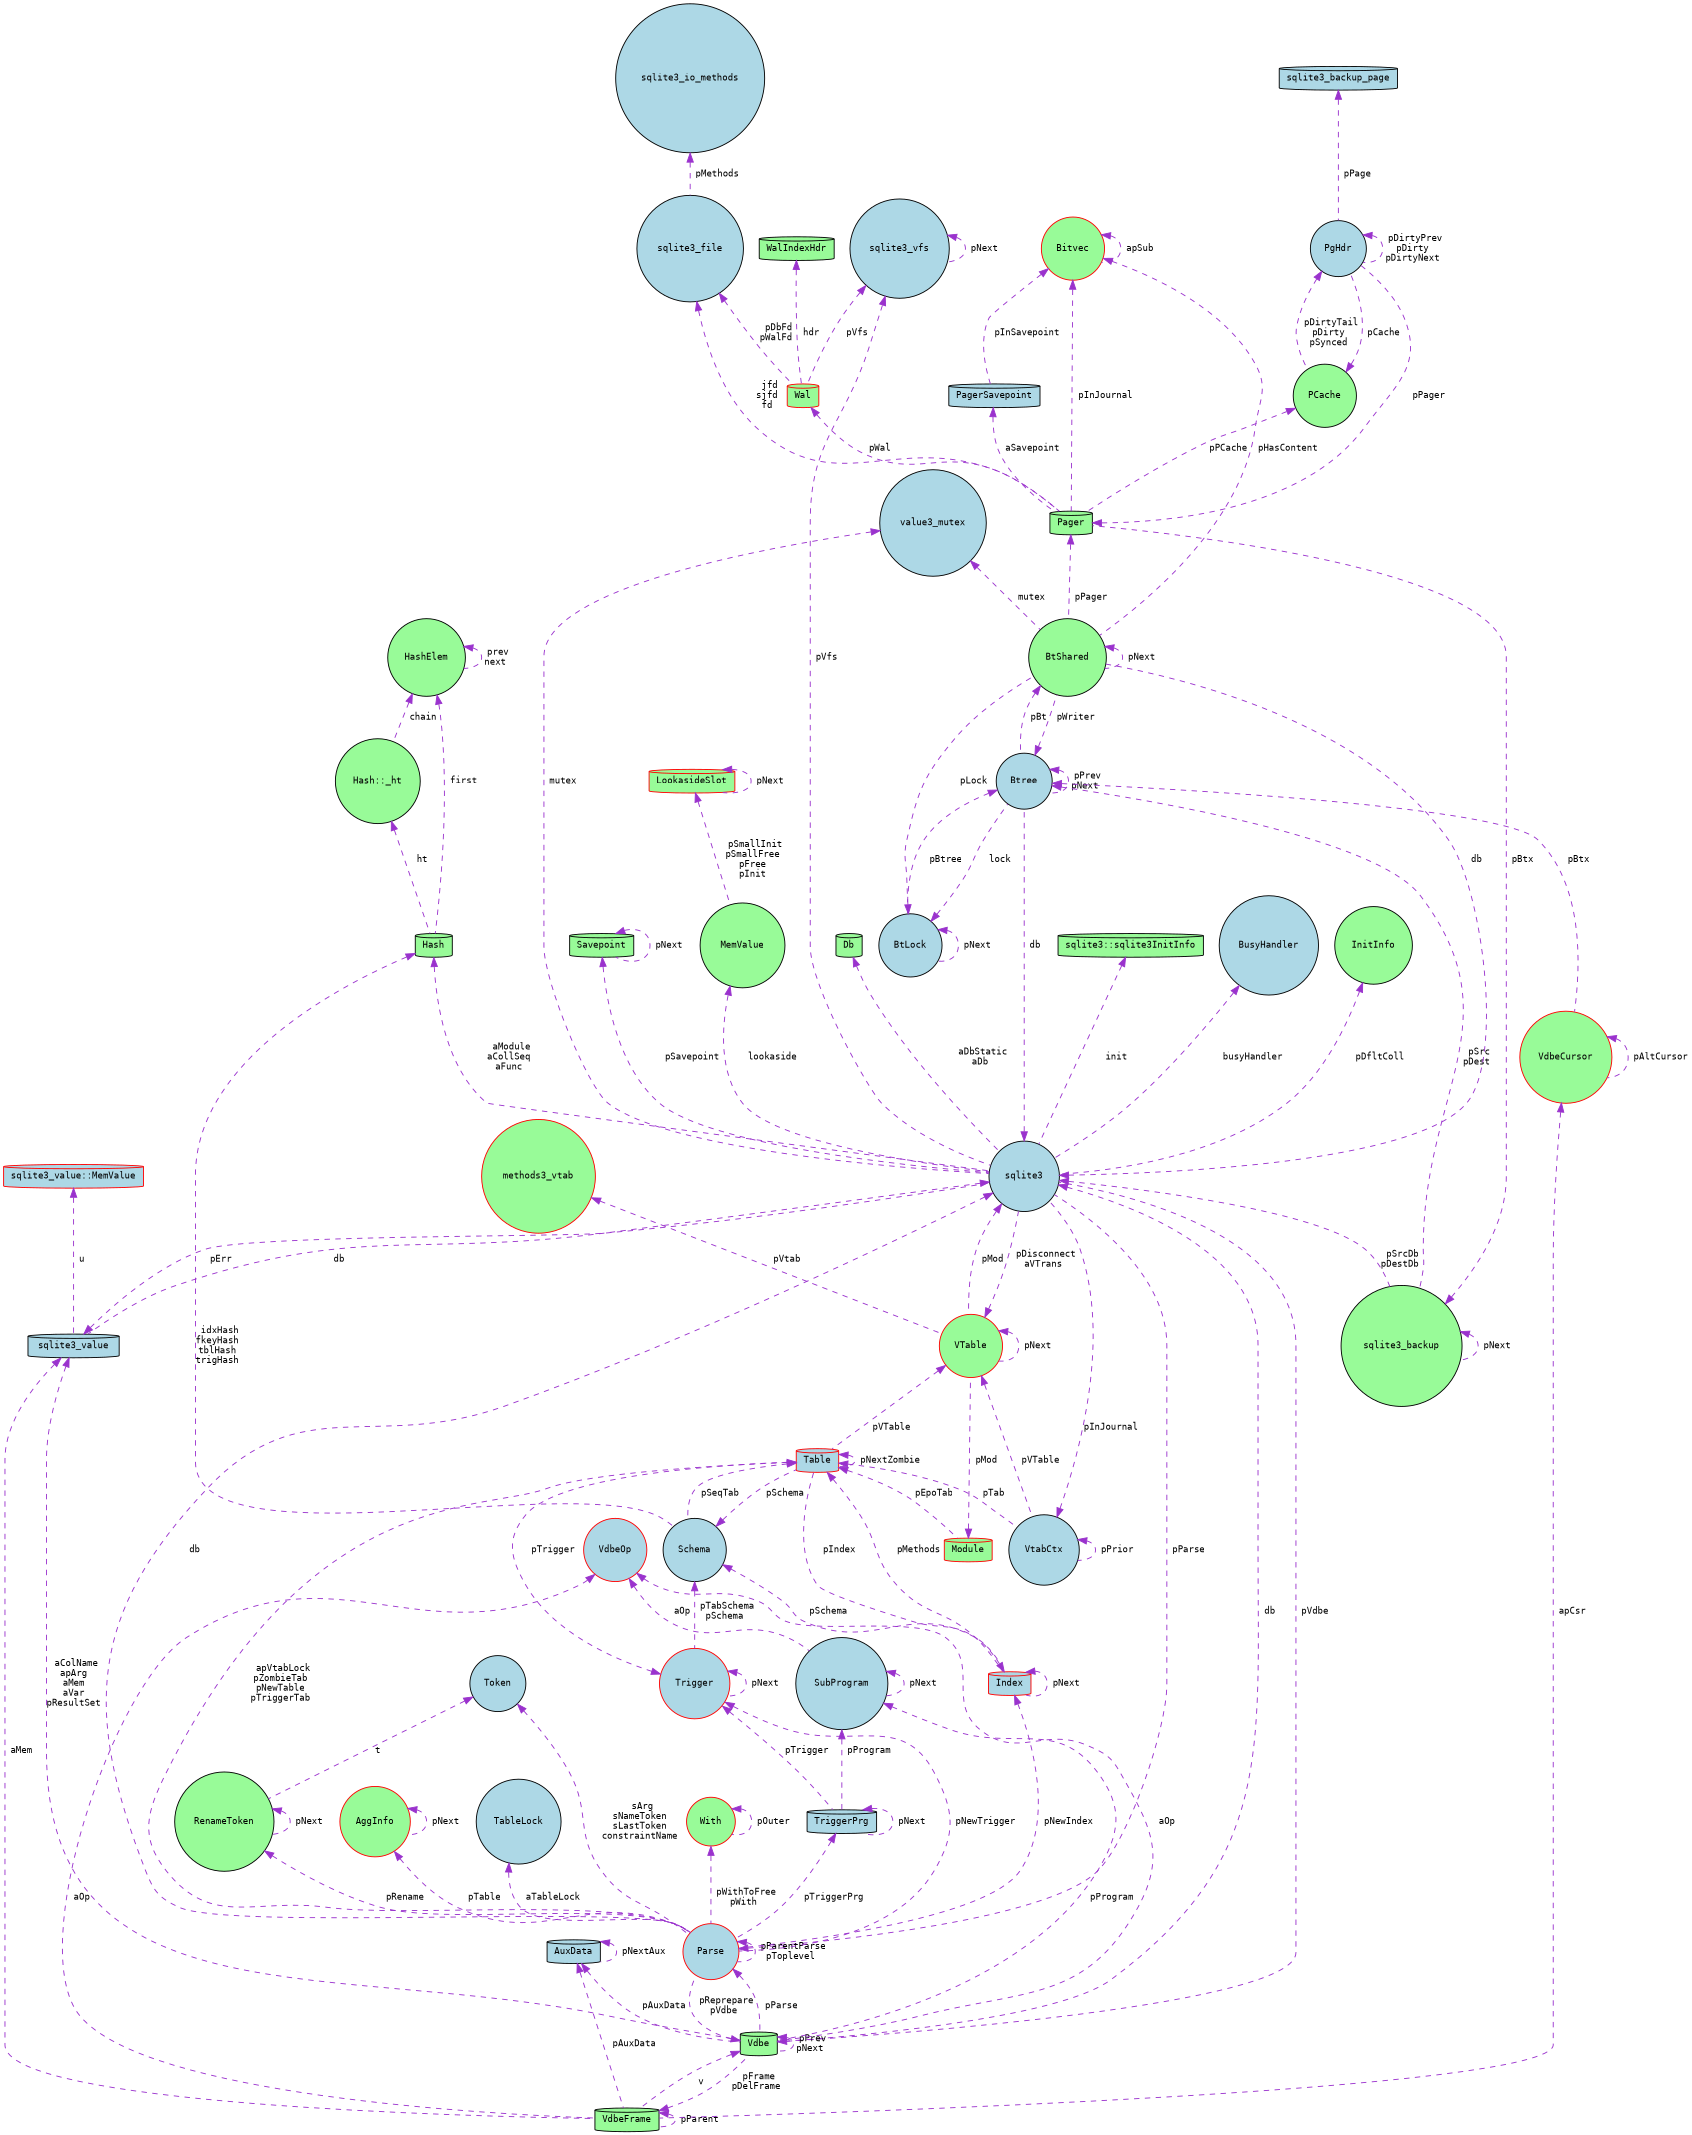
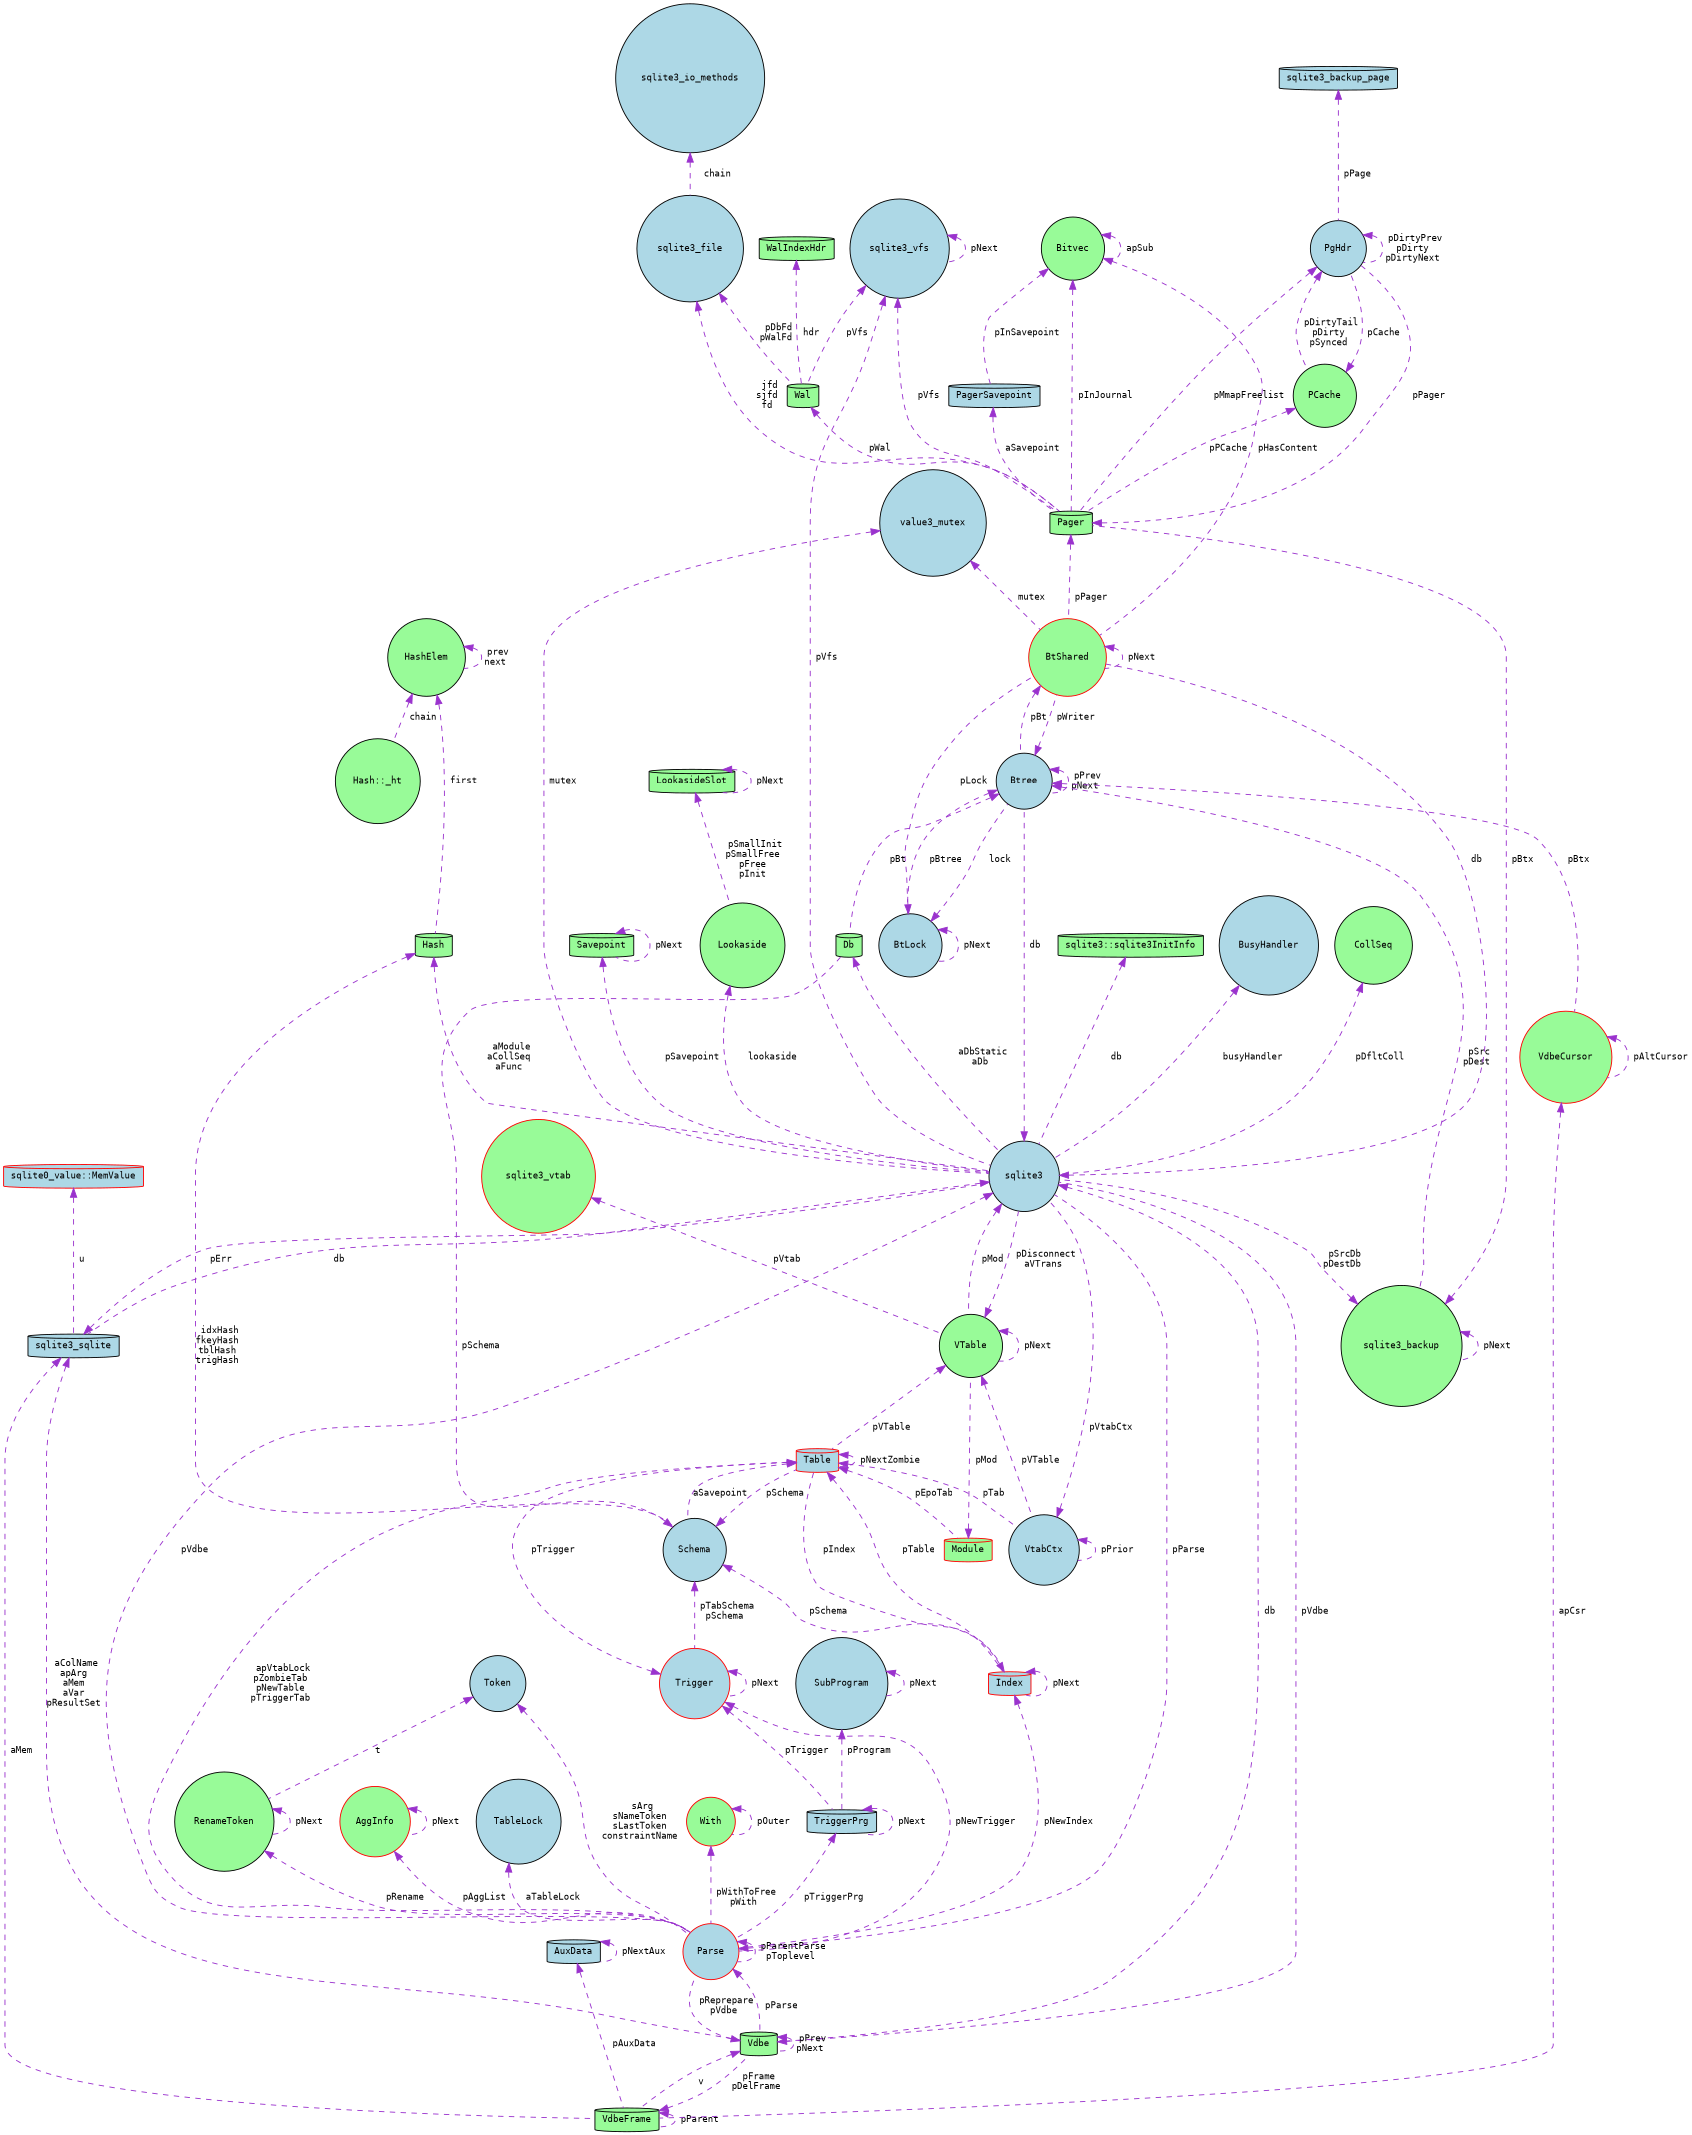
  digraph {
    fontname="DejaVu Sans Mono"
    node [color=black fillcolor=lightblue fontname="DejaVu Sans Mono" fontsize=10 shape=circle style=filled]
    edge [color=darkorchid3 dir=back fontname="DejaVu Sans Mono" fontsize=10 labelfontname=Helvetica labelfontsize=10 style=dashed]
    n1 [fontcolor=black height=0.2 label=PgHdr width=0.4]
    n2 [fillcolor=palegreen height=0.2 label=PCache width=0.4]
    n3 [fillcolor=palegreen height=0.2 label=Pager shape=cylinder width=0.4]
-   n4 [fillcolor=palegreen height=0.2 label=BtShared width=0.4]
+   n4 [color=red fillcolor=palegreen height=0.2 label=BtShared width=0.4]
    n5 [height=0.2 label=sqlite3_backup_page shape=cylinder width=0.4]
    n6 [height=0.2 label=Btree width=0.4]
    n7 [fillcolor=palegreen height=0.2 label=sqlite3_backup width=0.4]
    n8 [height=0.2 label=sqlite3 width=0.4]
    n9 [fillcolor=palegreen height=0.2 label=Vdbe shape=cylinder width=0.4]
-   n10 [height=0.2 label=sqlite3_value shape=cylinder width=0.4]
+   n10 [height=0.2 label=sqlite3_sqlite shape=cylinder width=0.4]
    n11 [color=red height=0.2 label=Parse width=0.4]
-   n12 [color=red fillcolor=palegreen height=0.2 label=VTable width=0.4]
+   n12 [fillcolor=palegreen height=0.2 label=VTable width=0.4]
    n13 [fillcolor=palegreen height=0.2 label=VdbeFrame shape=cylinder width=0.4]
    n14 [color=red fillcolor=palegreen height=0.2 label=VdbeCursor width=0.4]
    n15 [height=0.2 label=BtLock width=0.4]
    n16 [fillcolor=palegreen height=0.2 label=Db shape=cylinder width=0.4]
    n17 [color=red height=0.2 label=Table shape=cylinder width=0.4]
    n18 [height=0.2 label=VtabCtx width=0.4]
-   n19 [color=red height=0.2 label="sqlite3_value::MemValue" shape=cylinder width=0.4]
+   n19 [color=red height=0.2 label="sqlite0_value::MemValue" shape=cylinder width=0.4]
    n20 [height=0.2 label=AuxData shape=cylinder width=0.4]
-   n21 [color=red fillcolor=palegreen height=0.2 label=Bitvec width=0.4]
+   n21 [fillcolor=palegreen height=0.2 label=Bitvec width=0.4]
    n22 [height=0.2 label=PagerSavepoint shape=cylinder width=0.4]
    n23 [height=0.2 label=value3_mutex width=0.4]
-   n24 [color=red height=0.2 label=VdbeOp width=0.4]
    n25 [height=0.2 label=SubProgram width=0.4]
    n26 [height=0.2 label=TriggerPrg shape=cylinder width=0.4]
    n27 [color=red fillcolor=palegreen height=0.2 label=AggInfo width=0.4]
    n28 [height=0.2 label=TableLock width=0.4]
    n29 [height=0.2 label=Token width=0.4]
    n30 [fillcolor=palegreen height=0.2 label=RenameToken width=0.4]
    n31 [color=red fillcolor=palegreen height=0.2 label=With width=0.4]
    n32 [height=0.2 label=Schema width=0.4]
    n33 [color=red fillcolor=palegreen height=0.2 label=Module shape=cylinder width=0.4]
    n34 [color=red height=0.2 label=Index shape=cylinder width=0.4]
    n35 [color=red height=0.2 label=Trigger width=0.4]
    n36 [fillcolor=palegreen height=0.2 label=Hash shape=cylinder width=0.4]
    n37 [fillcolor=palegreen height=0.2 label="Hash::_ht" width=0.4]
    n38 [fillcolor=palegreen height=0.2 label=HashElem width=0.4]
-   n39 [color=red fillcolor=palegreen height=0.2 label=methods3_vtab width=0.4]
+   n39 [color=red fillcolor=palegreen height=0.2 label=sqlite3_vtab width=0.4]
    n40 [fillcolor=palegreen height=0.2 label=Savepoint shape=cylinder width=0.4]
-   n41 [fillcolor=palegreen height=0.2 label=MemValue width=0.4]
-   n42 [color=red fillcolor=palegreen height=0.2 label=LookasideSlot shape=cylinder width=0.4]
+   n41 [fillcolor=palegreen height=0.2 label=Lookaside width=0.4]
+   n42 [fillcolor=palegreen height=0.2 label=LookasideSlot shape=cylinder width=0.4]
    n43 [height=0.2 label=sqlite3_vfs width=0.4]
-   n44 [color=red fillcolor=palegreen height=0.2 label=Wal shape=cylinder width=0.4]
+   n44 [fillcolor=palegreen height=0.2 label=Wal shape=cylinder width=0.4]
    n45 [fillcolor=palegreen height=0.2 label="sqlite3::sqlite3InitInfo" shape=cylinder width=0.4]
    n46 [height=0.2 label=BusyHandler width=0.4]
-   n47 [fillcolor=palegreen height=0.2 label=InitInfo width=0.4]
+   n47 [fillcolor=palegreen height=0.2 label=CollSeq width=0.4]
    n48 [height=0.2 label=sqlite3_file width=0.4]
    n49 [height=0.2 label=sqlite3_io_methods width=0.4]
    n50 [fillcolor=palegreen height=0.2 label=WalIndexHdr shape=cylinder width=0.4]
    n1 -> n1 [label=" pDirtyPrev\npDirty\npDirtyNext"]
    n1 -> n2 [label=" pDirtyTail\npDirty\npSynced"]
+   n1 -> n3 [label=" pMmapFreelist"]
    n2 -> n1 [label=" pCache"]
    n2 -> n3 [label=" pPCache"]
    n3 -> n1 [label=" pPager"]
    n3 -> n4 [label=" pPager"]
    n4 -> n4 [label=" pNext"]
    n4 -> n6 [label=" pBt"]
    n5 -> n1 [label=" pPage"]
    n6 -> n4 [label=" pWriter"]
    n6 -> n6 [label=" pPrev\npNext"]
    n6 -> n7 [label=" pSrc\npDest"]
    n6 -> n14 [label=" pBtx"]
    n6 -> n15 [label=" pBtree"]
+   n6 -> n16 [label=" pBt"]
    n7 -> n3 [label=" pBtx"]
    n7 -> n7 [label=" pNext"]
    n8 -> n4 [label=" db"]
    n8 -> n6 [label=" db"]
-   n8 -> n7 [label=" pSrcDb\npDestDb"]
+   n7 -> n8 [label=" pSrcDb\npDestDb"]
    n8 -> n9 [label=" db"]
    n8 -> n10 [label=" db"]
-   n8 -> n11 [label=" db"]
+   n8 -> n11 [label=" pVdbe"]
    n8 -> n12 [label=" pMod"]
    n9 -> n8 [label=" pVdbe"]
    n9 -> n9 [label=" pPrev\npNext"]
    n9 -> n11 [label=" pReprepare\npVdbe"]
    n9 -> n13 [label=" v"]
    n10 -> n8 [label=" pErr"]
    n10 -> n9 [label=" aColName\napArg\naMem\naVar\npResultSet"]
    n10 -> n13 [label=" aMem"]
    n11 -> n8 [label=" pParse"]
    n11 -> n9 [label=" pParse"]
    n11 -> n11 [label=" pParentParse\npToplevel"]
    n12 -> n8 [label=" pDisconnect\naVTrans"]
    n12 -> n12 [label=" pNext"]
    n12 -> n17 [label=" pVTable"]
    n12 -> n18 [label=" pVTable"]
    n13 -> n9 [label=" pFrame\npDelFrame"]
    n13 -> n13 [label=" pParent"]
    n14 -> n13 [label=" apCsr"]
    n14 -> n14 [label=" pAltCursor"]
    n15 -> n4 [label=" pLock"]
    n15 -> n6 [label=" lock"]
    n15 -> n15 [label=" pNext"]
    n16 -> n8 [label=" aDbStatic\naDb"]
    n17 -> n11 [label=" apVtabLock\npZombieTab\npNewTable\npTriggerTab"]
    n17 -> n17 [label=" pNextZombie"]
    n17 -> n18 [label=" pTab"]
-   n17 -> n32 [label=" pSeqTab"]
+   n17 -> n32 [label=" aSavepoint"]
    n17 -> n33 [label=" pEpoTab"]
-   n17 -> n34 [label=" pMethods"]
-   n18 -> n8 [label=" pInJournal"]
+   n17 -> n34 [label=" pTable"]
+   n18 -> n8 [label=" pVtabCtx"]
    n18 -> n18 [label=" pPrior"]
    n19 -> n10 [label=" u"]
-   n20 -> n9 [label=" pAuxData"]
    n20 -> n13 [label=" pAuxData"]
    n20 -> n20 [label=" pNextAux"]
    n21 -> n3 [label=" pInJournal"]
    n21 -> n4 [label=" pHasContent"]
    n21 -> n21 [label=" apSub"]
    n21 -> n22 [label=" pInSavepoint"]
    n22 -> n3 [label=" aSavepoint"]
    n23 -> n4 [label=" mutex"]
    n23 -> n8 [label=" mutex"]
-   n24 -> n9 [label=" aOp"]
-   n24 -> n13 [label=" aOp"]
-   n24 -> n25 [label=" aOp"]
-   n25 -> n9 [label=" pProgram"]
    n25 -> n25 [label=" pNext"]
    n25 -> n26 [label=" pProgram"]
    n26 -> n11 [label=" pTriggerPrg"]
    n26 -> n26 [label=" pNext"]
-   n27 -> n11 [label=" pTable"]
+   n27 -> n11 [label=" pAggList"]
    n27 -> n27 [label=" pNext"]
    n28 -> n11 [label=" aTableLock"]
    n29 -> n11 [label=" sArg\nsNameToken\nsLastToken\nconstraintName"]
    n29 -> n30 [label=" t"]
    n30 -> n11 [label=" pRename"]
    n30 -> n30 [label=" pNext"]
    n31 -> n11 [label=" pWithToFree\npWith"]
    n31 -> n31 [label=" pOuter"]
+   n32 -> n16 [label=" pSchema"]
    n32 -> n17 [label=" pSchema"]
    n32 -> n34 [label=" pSchema"]
    n32 -> n35 [label=" pTabSchema\npSchema"]
    n33 -> n12 [label=" pMod"]
    n34 -> n11 [label=" pNewIndex"]
    n34 -> n17 [label=" pIndex"]
    n34 -> n34 [label=" pNext"]
    n35 -> n11 [label=" pNewTrigger"]
    n35 -> n17 [label=" pTrigger"]
    n35 -> n26 [label=" pTrigger"]
    n35 -> n35 [label=" pNext"]
    n36 -> n8 [label=" aModule\naCollSeq\naFunc"]
    n36 -> n32 [label=" idxHash\nfkeyHash\ntblHash\ntrigHash"]
-   n37 -> n36 [label=" ht"]
    n38 -> n36 [label=" first"]
    n38 -> n37 [label=" chain"]
    n38 -> n38 [label=" prev\nnext"]
    n39 -> n12 [label=" pVtab"]
    n40 -> n8 [label=" pSavepoint"]
    n40 -> n40 [label=" pNext"]
    n41 -> n8 [label=" lookaside"]
    n42 -> n41 [label=" pSmallInit\npSmallFree\npFree\npInit"]
    n42 -> n42 [label=" pNext"]
+   n43 -> n3 [label=" pVfs"]
    n43 -> n8 [label=" pVfs"]
    n43 -> n43 [label=" pNext"]
    n43 -> n44 [label=" pVfs"]
    n44 -> n3 [label=" pWal"]
-   n45 -> n8 [label=" init"]
+   n45 -> n8 [label=" db"]
    n46 -> n8 [label=" busyHandler"]
    n47 -> n8 [label=" pDfltColl"]
    n48 -> n3 [label=" jfd\nsjfd\nfd"]
    n48 -> n44 [label=" pDbFd\npWalFd"]
-   n49 -> n48 [label=" pMethods"]
+   n49 -> n48 [label=" chain"]
    n50 -> n44 [label=" hdr"]
  }
